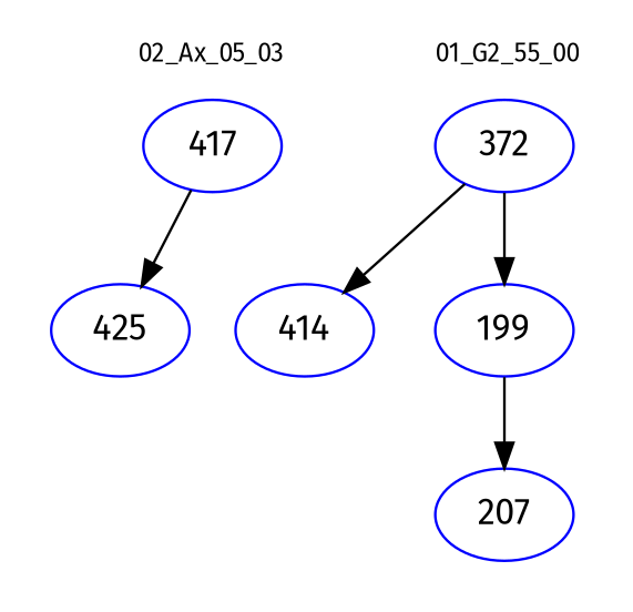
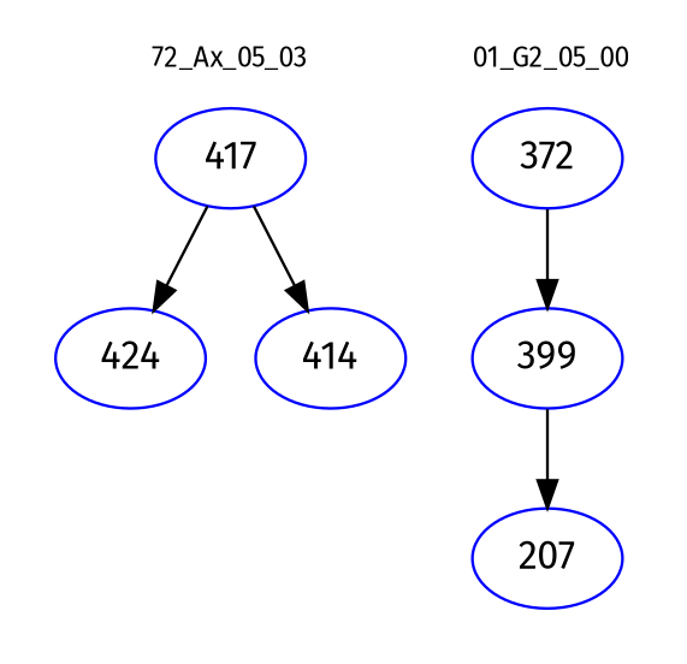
  digraph {
    fontname="Fira Sans"
    node [color=blue fontname="Fira Sans"]
    edge [color=black fontname="Fira Sans"]
    n1 [label=417]
    n2 [label=414]
-   n3 [label=425]
-   n4 [label=199]
+   n3 [label=424]
+   n4 [label=399]
    n5 [label=372]
    n6 [label=207]
    subgraph cluster_1 {
      color=white
      fontsize=10
-     label="02_Ax_05_03"
+     label="72_Ax_05_03"
      n1
      n2
      n3
    }
    subgraph cluster_2 {
      color=white
      fontsize=10
-     label="01_G2_55_00"
+     label="01_G2_05_00"
      n4
      n5
      n6
    }
-   n5 -> n2
+   n1 -> n2
    n1 -> n3
    n4 -> n6
    n5 -> n4
  }
